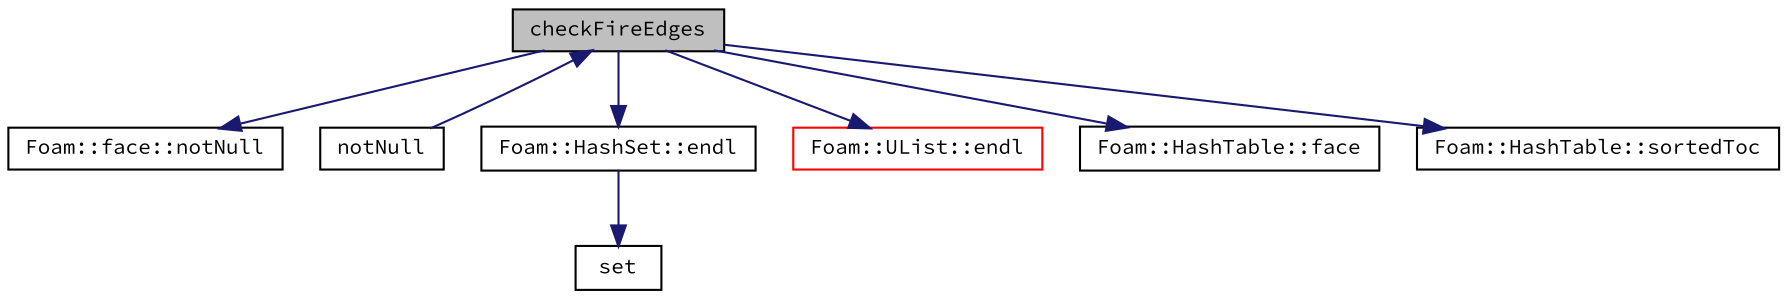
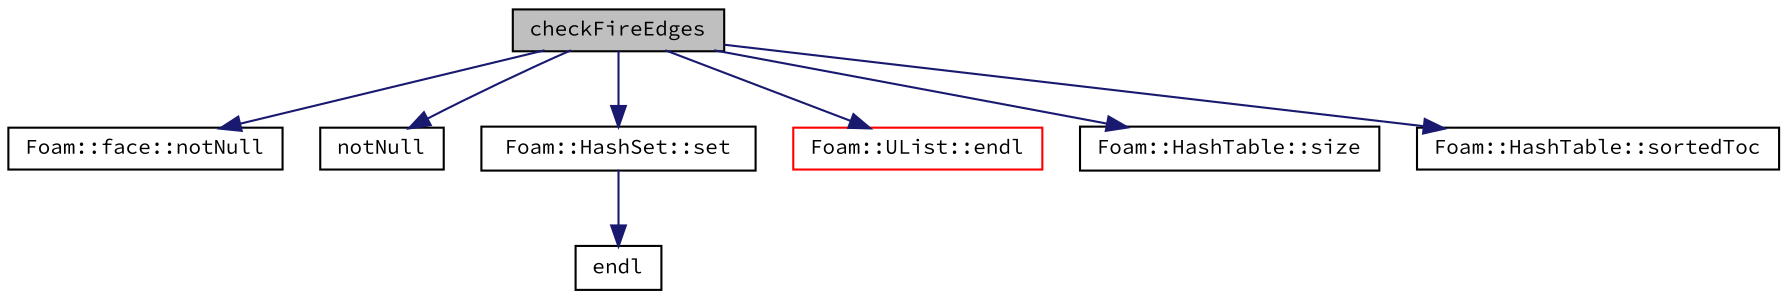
  digraph {
    fontname="Source Code Pro"
    rankdir=TB
    node [color=black fontname="Source Code Pro" fontsize=10 shape=record]
    edge [color=midnightblue fontname="Source Code Pro" fontsize=10 labelfontname=Helvetica labelfontsize=10 style=solid]
    n1 [fillcolor=grey75 fontcolor=black height=0.2 label=checkFireEdges style=filled width=0.4]
    n2 [height=0.2 label="Foam::face::notNull" width=0.4]
    n3 [height=0.2 label=notNull width=0.4]
-   n4 [height=0.2 label="Foam::HashSet::endl" width=0.4]
+   n4 [height=0.2 label="Foam::HashSet::set" width=0.4]
    n5 [color=red height=0.2 label="Foam::UList::endl" width=0.4]
-   n6 [height=0.2 label="Foam::HashTable::face" width=0.4]
+   n6 [height=0.2 label="Foam::HashTable::size" width=0.4]
    n7 [height=0.2 label="Foam::HashTable::sortedToc" width=0.4]
-   n8 [height=0.2 label=set width=0.4]
+   n8 [height=0.2 label=endl width=0.4]
    n1 -> n2
-   n3 -> n1
+   n1 -> n3
    n1 -> n4
    n1 -> n5
    n1 -> n6
    n1 -> n7
    n4 -> n8
  }
